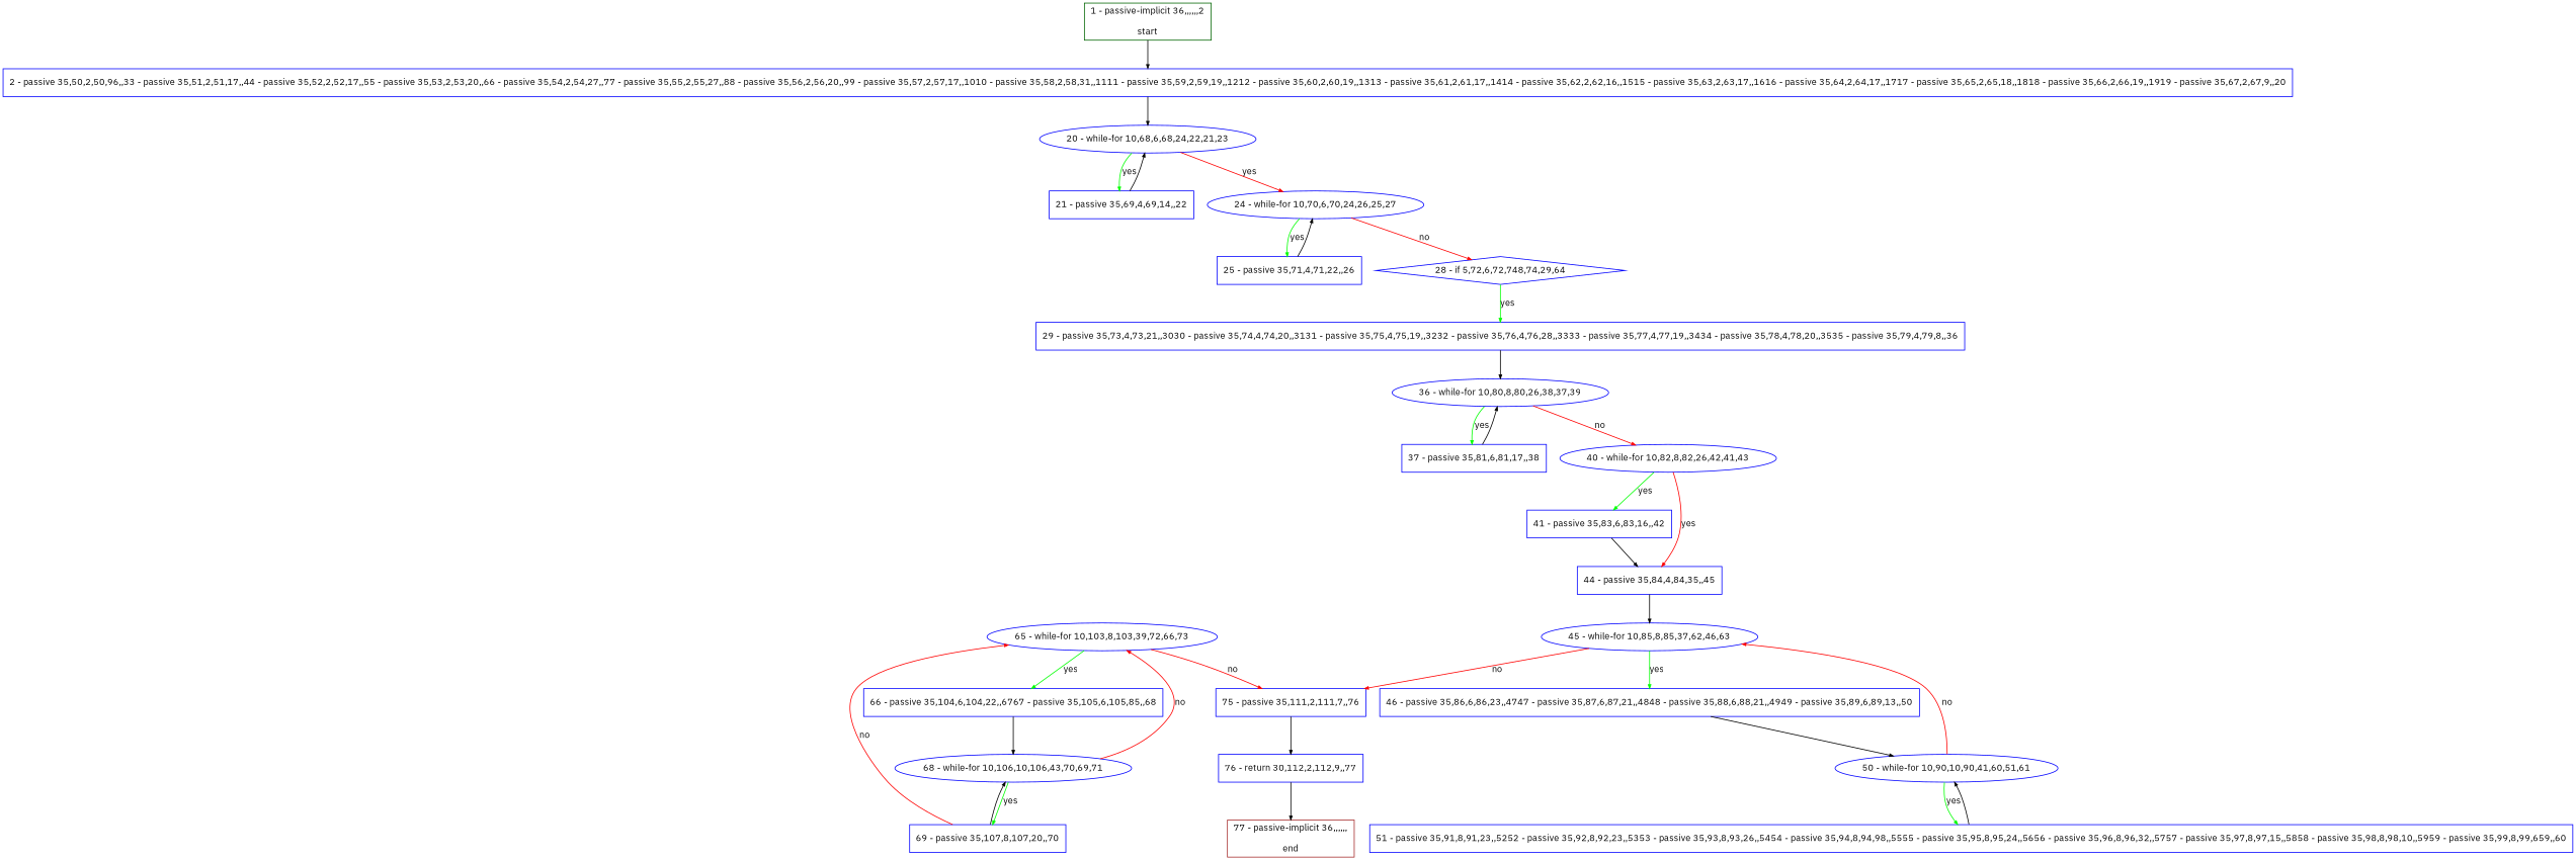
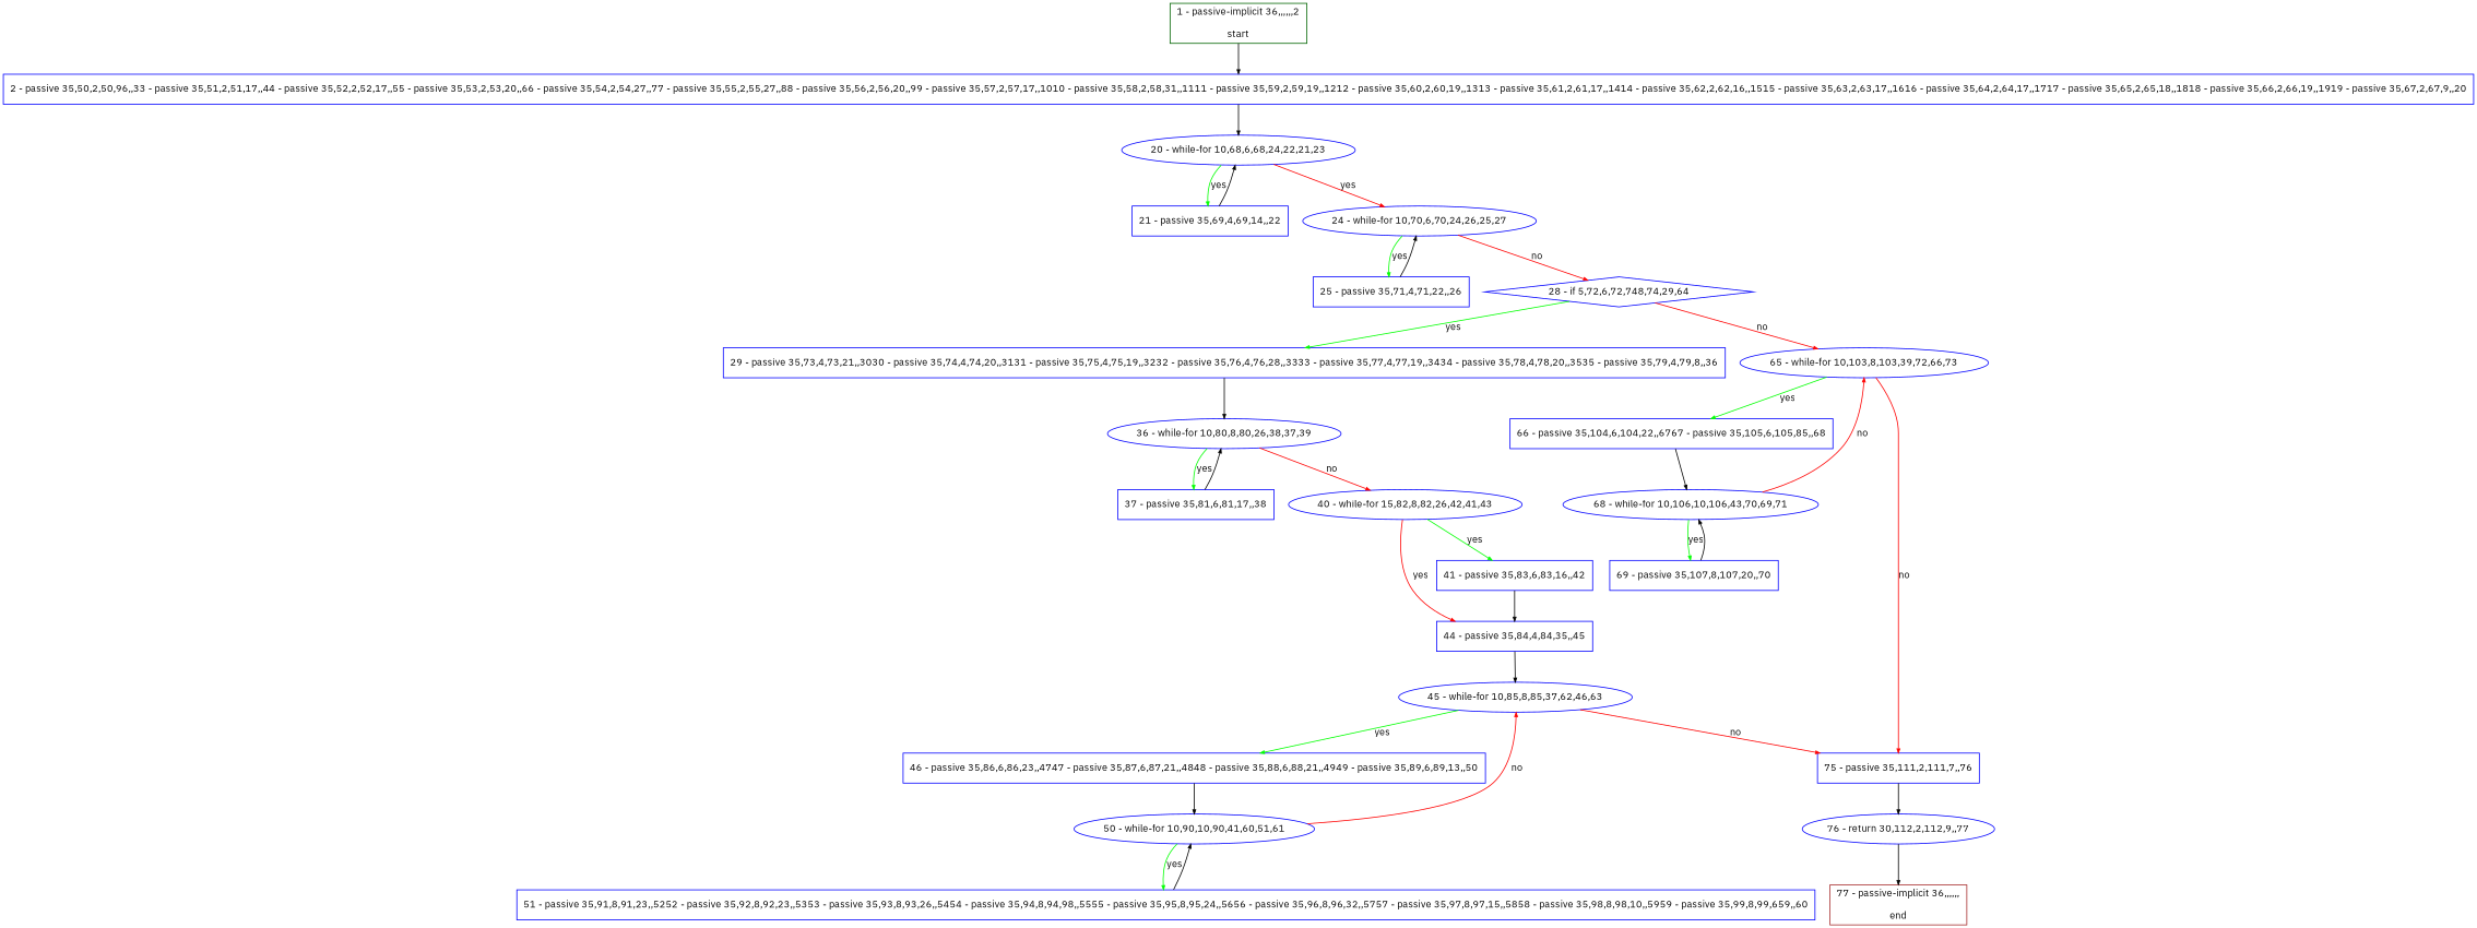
  digraph {
    bgcolor=white
    compound=true
    fillcolor="#FFFFCC"
    fontname="IBM Plex Sans"
    fontsize=12
    pack=true
    packmode=clust
    style="rounded,filled"
    node [color="#0000ff" compound=true fillcolor="#ffffff" fixedsize=false fontname="IBM Plex Sans" fontsize=12 node_initialized=no shape=box style=filled]
    edge [arrowhead=normal arrowsize=0.5 arrowtail=none color="#000000" compound=true dir=forward fontcolor=black fontname="IBM Plex Sans" fontsize=12]
    n1 [label="2 - passive 35,50,2,50,96,,33 - passive 35,51,2,51,17,,44 - passive 35,52,2,52,17,,55 - passive 35,53,2,53,20,,66 - passive 35,54,2,54,27,,77 - passive 35,55,2,55,27,,88 - passive 35,56,2,56,20,,99 - passive 35,57,2,57,17,,1010 - passive 35,58,2,58,31,,1111 - passive 35,59,2,59,19,,1212 - passive 35,60,2,60,19,,1313 - passive 35,61,2,61,17,,1414 - passive 35,62,2,62,16,,1515 - passive 35,63,2,63,17,,1616 - passive 35,64,2,64,17,,1717 - passive 35,65,2,65,18,,1818 - passive 35,66,2,66,19,,1919 - passive 35,67,2,67,9,,20"]
    n2 [label="20 - while-for 10,68,6,68,24,22,21,23" shape=oval]
    n3 [label="21 - passive 35,69,4,69,14,,22"]
    n4 [label="24 - while-for 10,70,6,70,24,26,25,27" shape=oval]
    n5 [color="#006400" label="1 - passive-implicit 36,,,,,,2\n\nstart"]
    n6 [label="25 - passive 35,71,4,71,22,,26"]
    n7 [label="28 - if 5,72,6,72,748,74,29,64" shape=diamond]
    n8 [label="29 - passive 35,73,4,73,21,,3030 - passive 35,74,4,74,20,,3131 - passive 35,75,4,75,19,,3232 - passive 35,76,4,76,28,,3333 - passive 35,77,4,77,19,,3434 - passive 35,78,4,78,20,,3535 - passive 35,79,4,79,8,,36"]
    n9 [label="65 - while-for 10,103,8,103,39,72,66,73" shape=oval]
    n10 [label="36 - while-for 10,80,8,80,26,38,37,39" shape=oval]
    n11 [label="75 - passive 35,111,2,111,7,,76"]
    n12 [label="66 - passive 35,104,6,104,22,,6767 - passive 35,105,6,105,85,,68"]
    n13 [label="37 - passive 35,81,6,81,17,,38"]
-   n14 [label="40 - while-for 10,82,8,82,26,42,41,43" shape=oval]
-   n15 [label="76 - return 30,112,2,112,9,,77"]
+   n14 [label="40 - while-for 15,82,8,82,26,42,41,43" shape=oval]
+   n15 [label="76 - return 30,112,2,112,9,,77" shape=ellipse]
    n16 [label="68 - while-for 10,106,10,106,43,70,69,71" shape=oval]
    n17 [label="41 - passive 35,83,6,83,16,,42"]
    n18 [label="44 - passive 35,84,4,84,35,,45"]
    n19 [label="45 - while-for 10,85,8,85,37,62,46,63" shape=oval]
    n20 [label="46 - passive 35,86,6,86,23,,4747 - passive 35,87,6,87,21,,4848 - passive 35,88,6,88,21,,4949 - passive 35,89,6,89,13,,50"]
    n21 [label="50 - while-for 10,90,10,90,41,60,51,61" shape=oval]
    n22 [label="51 - passive 35,91,8,91,23,,5252 - passive 35,92,8,92,23,,5353 - passive 35,93,8,93,26,,5454 - passive 35,94,8,94,98,,5555 - passive 35,95,8,95,24,,5656 - passive 35,96,8,96,32,,5757 - passive 35,97,8,97,15,,5858 - passive 35,98,8,98,10,,5959 - passive 35,99,8,99,659,,60"]
    n23 [color="#a52a2a" label="77 - passive-implicit 36,,,,,,\n\nend"]
    n24 [label="69 - passive 35,107,8,107,20,,70"]
    n1 -> n2
    n2 -> n3 [color="#00ff00" label=yes]
    n2 -> n4 [color="#ff0000" label=yes]
    n3 -> n2
    n4 -> n6 [color="#00ff00" label=yes]
    n4 -> n7 [color="#ff0000" label=no]
    n5 -> n1
    n6 -> n4
    n7 -> n8 [color="#00ff00" label=yes]
-   n24 -> n9 [color="#ff0000" label=no]
+   n7 -> n9 [color="#ff0000" label=no]
    n8 -> n10
    n9 -> n11 [color="#ff0000" label=no]
    n9 -> n12 [color="#00ff00" label=yes]
    n10 -> n13 [color="#00ff00" label=yes]
    n10 -> n14 [color="#ff0000" label=no]
    n11 -> n15
    n12 -> n16
    n13 -> n10
    n14 -> n17 [color="#00ff00" label=yes]
    n14 -> n18 [color="#ff0000" label=yes]
    n15 -> n23
    n16 -> n9 [color="#ff0000" label=no]
    n16 -> n24 [color="#00ff00" label=yes]
    n17 -> n18
    n18 -> n19
    n19 -> n11 [color="#ff0000" label=no]
    n19 -> n20 [color="#00ff00" label=yes]
    n20 -> n21
    n21 -> n19 [color="#ff0000" label=no]
    n21 -> n22 [color="#00ff00" label=yes]
    n22 -> n21
    n24 -> n16
  }
